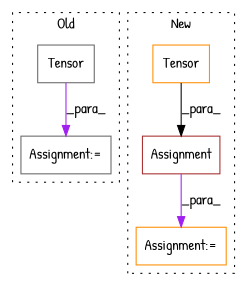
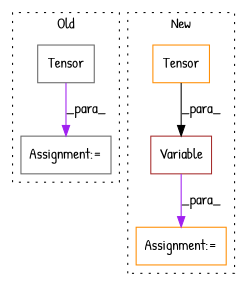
  digraph {
    fontname="Patrick Hand"
    node [a=32 l="7,1" shape=box color=gray40 fontname="Patrick Hand"]
    edge [color=purple fontname="Patrick Hand"]
    n1 [label=Tensor s="4983,5015"]
    n2 [a=7 l=1 label="Assignment:=" s=4978]
    n3 [label=Tensor s="4895,4934" color=darkorange]
    n4 [a=7 l=1 label="Assignment:=" s=5041 color=darkorange]
-   n5 [l="9,1" label=Assignment s="4882,4943" color=brown]
+   n5 [l="9,1" label=Variable s="4882,4943" color=brown]
    subgraph cluster_1 {
      label=Old
      style=dotted
      n1
      n2
    }
    subgraph cluster_2 {
      label=New
      style=dotted
      n3
      n4
      n5
    }
    n1 -> n2 [label=_para_]
    n3 -> n5 [label=_para_ color=black]
    n5 -> n4 [label=_para_]
  }
